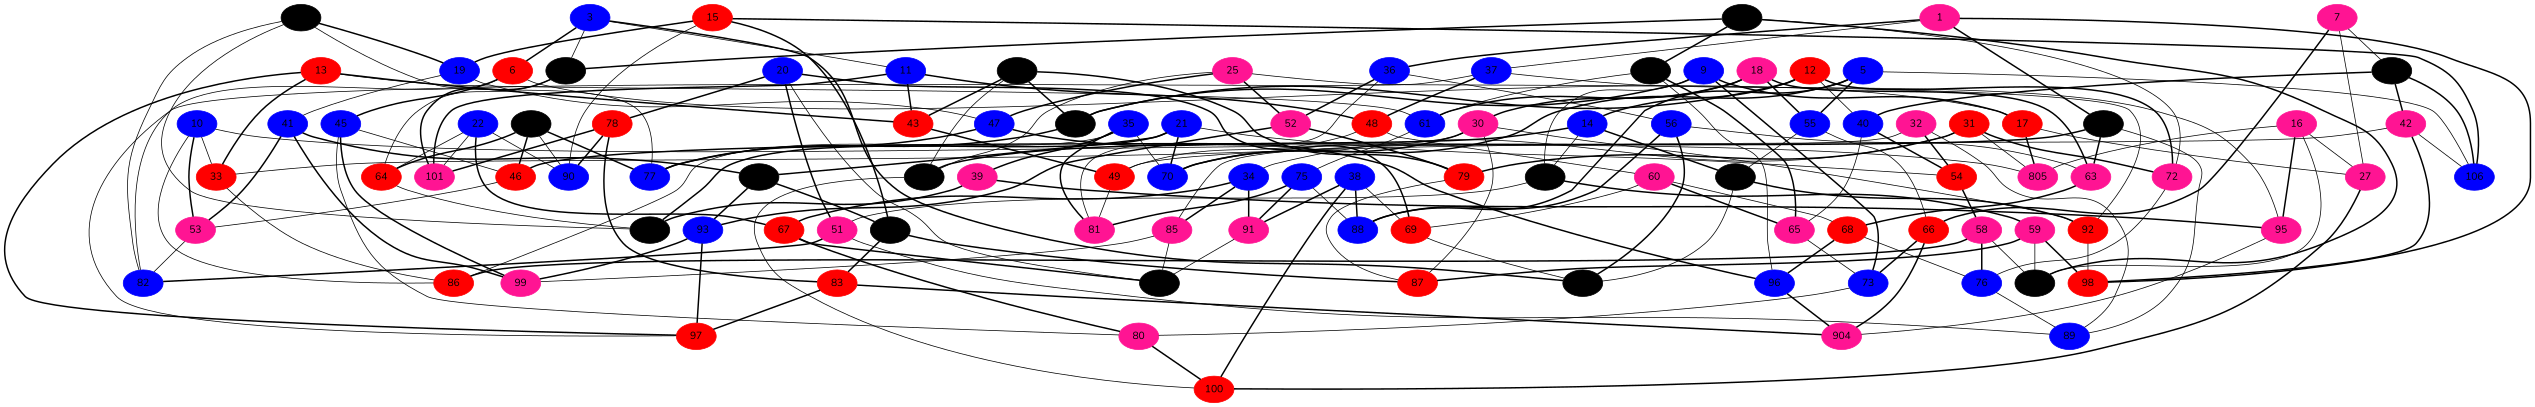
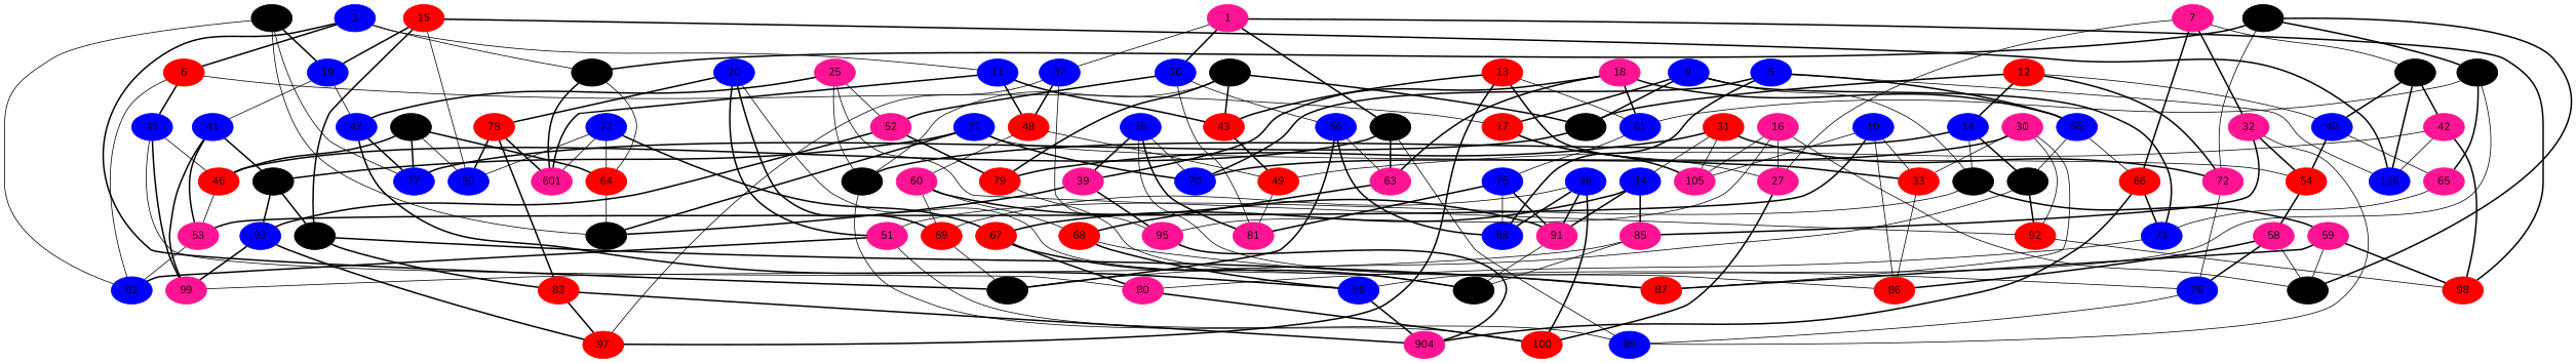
  graph {
    fontname=Nunito
    node [color=blue fontname=Nunito style=filled]
    edge [fontname=Nunito style=bold]
    1 [color=deeppink]
    24 [color=black]
    36
    37
    98 [color=red]
    63 [color=deeppink]
    46 [color=red]
    89
    52 [color=deeppink]
    81 [color=deeppink]
    56
    48 [color=red]
    97 [color=red]
    95 [color=deeppink]
    2 [color=black]
    8 [color=black]
    23 [color=black]
    71 [color=black]
    72 [color=deeppink]
    61
    65 [color=deeppink]
    96
-   101 [color=deeppink]
+   101 [color=deeppink label=601]
    64 [color=red]
    76
    3
    6 [color=red]
    11
    94 [color=black]
    82
    17 [color=red]
    45
    43 [color=red]
    4 [color=black]
    19
    77
    102 [color=black]
    41
    47
    5
    55
    70
    88
    106
    66 [color=red]
    84 [color=black]
    27 [color=deeppink]
-   105 [color=deeppink label=805]
+   105 [color=deeppink]
    99 [color=deeppink]
    80 [color=deeppink]
    7 [color=deeppink]
    26 [color=black]
    32 [color=deeppink]
    40
    42 [color=deeppink]
    100 [color=red]
    54 [color=red]
    85 [color=deeppink]
    73
    n60 [color=deeppink label=904]
    75
    9
    28 [color=black]
    57 [color=black]
    51 [color=deeppink]
    59 [color=deeppink]
    33 [color=red]
    10
    53 [color=deeppink]
    86 [color=red]
    49 [color=red]
    60 [color=deeppink]
    12 [color=red]
    14
    62 [color=black]
    13 [color=red]
    92 [color=red]
    15 [color=red]
    74 [color=black]
    90
    87 [color=red]
    83 [color=red]
    16 [color=deeppink]
    18 [color=deeppink]
    39 [color=deeppink]
    68 [color=red]
    50 [color=black]
    20
    69 [color=red]
    78 [color=red]
    103 [color=black]
    21
    93
    58 [color=deeppink]
    22
    67 [color=red]
    25 [color=deeppink]
    79 [color=red]
    29 [color=black]
    30 [color=deeppink]
    31 [color=red]
    34
    91 [color=deeppink]
    35
    38
    44 [color=black]
    1 -- 24
    1 -- 36
    1 -- 37 [style=solid]
    1 -- 98
    24 -- 63
    24 -- 46
    24 -- 89 [style=solid]
    36 -- 52
    36 -- 81 [style=solid]
    36 -- 56 [style=solid]
    37 -- 48
    37 -- 97 [style=solid]
    37 -- 95 [style=solid]
    63 -- 68
    46 -- 53 [style=solid]
    52 -- 93
    52 -- 79
    56 -- 63 [style=solid]
    56 -- 94
    56 -- 88
    48 -- 49 [style=solid]
    48 -- 60 [style=solid]
-   95 -- n60 [style=solid]
+   95 -- n60
    2 -- 8
    2 -- 23
    2 -- 71
    2 -- 72 [style=solid]
    8 -- 61 [style=solid]
    8 -- 65
    8 -- 96 [style=solid]
    23 -- 101
    23 -- 64 [style=solid]
    72 -- 76 [style=solid]
    61 -- 75 [style=solid]
    65 -- 73 [style=solid]
    96 -- n60
    64 -- 102 [style=solid]
    76 -- 89 [style=solid]
    3 -- 23 [style=solid]
    3 -- 6
    3 -- 11 [style=solid]
    3 -- 94
    6 -- 82 [style=solid]
    6 -- 17 [style=solid]
    6 -- 45
    11 -- 48
    11 -- 101
    11 -- 43
    17 -- 27 [style=solid]
    17 -- 105
    45 -- 46 [style=solid]
    45 -- 99
    45 -- 80 [style=solid]
    43 -- 49
    4 -- 82 [style=solid]
    4 -- 19
    4 -- 77 [style=solid]
    4 -- 102 [style=solid]
    19 -- 41 [style=solid]
    19 -- 47 [style=solid]
    41 -- 99
    41 -- 53
    41 -- 50
    47 -- 96
    47 -- 77
    5 -- 55
    5 -- 70
    5 -- 88
    5 -- 106 [style=solid]
    55 -- 66 [style=solid]
    55 -- 84 [style=solid]
    66 -- 73
    66 -- n60
    84 -- 94 [style=solid]
    84 -- 92
    27 -- 100
    80 -- 100
    7 -- 66
    7 -- 27 [style=solid]
    7 -- 26 [style=solid]
+   7 -- 32
    26 -- 106
    26 -- 40
    26 -- 42
    32 -- 89 [style=solid]
    32 -- 54
-   32 -- 85 [style=solid]
+   32 -- 85
    40 -- 65 [style=solid]
    40 -- 54
    42 -- 98
    42 -- 106 [style=solid]
    42 -- 49 [style=solid]
    54 -- 58
    85 -- 99 [style=solid]
    85 -- 103 [style=solid]
    73 -- 80 [style=solid]
    75 -- 81
    75 -- 88 [style=solid]
    75 -- 91
    9 -- 17
    9 -- 73
    9 -- 28 [style=solid]
    9 -- 57
    28 -- 51 [style=solid]
    28 -- 59
    57 -- 77
    51 -- 89 [style=solid]
    51 -- 82
    59 -- 98
    59 -- 71 [style=solid]
    59 -- 87
    33 -- 86 [style=solid]
    10 -- 105 [style=solid]
    10 -- 33 [style=solid]
    10 -- 53
    10 -- 86 [style=solid]
    53 -- 82 [style=solid]
    49 -- 81 [style=solid]
-   60 -- 65
+   60 -- 91
    60 -- 68 [style=solid]
    60 -- 69 [style=solid]
    12 -- 72
    12 -- 40 [style=solid]
    12 -- 57
    12 -- 14
    14 -- 84
    14 -- 28 [style=solid]
    14 -- 62
    62 -- 100 [style=solid]
    13 -- 97
    13 -- 61 [style=solid]
    13 -- 43
    13 -- 33
    92 -- 98 [style=solid]
    15 -- 19
    15 -- 106
    15 -- 74
    15 -- 90 [style=solid]
    74 -- 87
    74 -- 83
    83 -- 97
    83 -- n60
-   16 -- 95
+   16 -- 95 [style=solid]
    16 -- 71 [style=solid]
    16 -- 27 [style=solid]
    16 -- 105 [style=solid]
    18 -- 63
    18 -- 61
    18 -- 55
-   18 -- 30
+   18 -- 39
    39 -- 95
    39 -- 102
    68 -- 96
    68 -- 76 [style=solid]
    50 -- 74
    50 -- 93
    20 -- 51
    20 -- 69
    20 -- 78
    20 -- 103 [style=solid]
    69 -- 94 [style=solid]
    78 -- 101
    78 -- 90
    78 -- 83
    21 -- 102
    21 -- 70
    21 -- 54 [style=solid]
    21 -- 50
    93 -- 97
    93 -- 99
    58 -- 71 [style=solid]
    58 -- 76
    58 -- 86
    22 -- 101 [style=solid]
    22 -- 64 [style=solid]
    22 -- 90 [style=solid]
    22 -- 67
    67 -- 80
    67 -- 103
-   25 -- 52
+   25 -- 52 [style=solid]
    25 -- 47
    25 -- 62 [style=solid]
    25 -- 92 [style=solid]
    79 -- 87 [style=solid]
    29 -- 43
    29 -- 57
    29 -- 62 [style=solid]
    29 -- 79
    30 -- 70
    30 -- 33 [style=solid]
    30 -- 92 [style=solid]
    30 -- 87 [style=solid]
    31 -- 72
    31 -- 105 [style=solid]
    31 -- 79
    31 -- 34 [style=solid]
    34 -- 85
    34 -- 67
    34 -- 91
    91 -- 103 [style=solid]
    35 -- 81
    35 -- 70 [style=solid]
    35 -- 86 [style=solid]
    35 -- 39
    38 -- 88
    38 -- 100
    38 -- 69 [style=solid]
    38 -- 91
    44 -- 46
    44 -- 64
    44 -- 77
    44 -- 90 [style=solid]
  }
